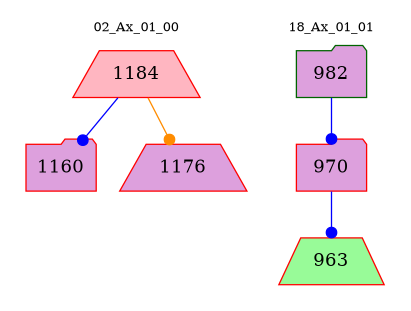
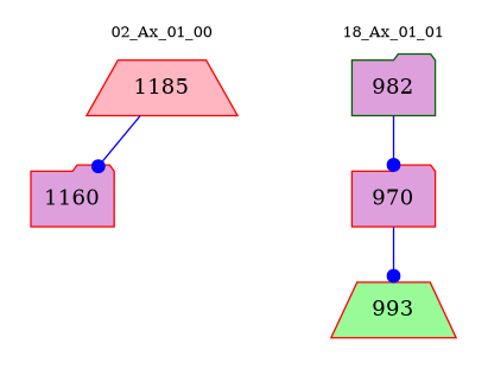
  digraph {
    node [color=red fillcolor=plum shape=trapezium style=filled]
    edge [arrowhead=dot color=blue]
-   n1 [fillcolor=lightpink label=1184]
+   n1 [fillcolor=lightpink label=1185]
    n2 [label=1160 shape=folder]
-   n3 [label=1176]
    n4 [label=970 shape=folder]
-   n5 [fillcolor=palegreen label=963]
+   n5 [fillcolor=palegreen label=993]
    n6 [color=darkgreen label=982 shape=folder]
    subgraph cluster_1 {
      color=white
      fontsize=10
      label="02_Ax_01_00"
      n1
      n2
-     n3
    }
    subgraph cluster_2 {
      color=white
      fontsize=10
      label="18_Ax_01_01"
      n4
      n5
      n6
    }
    n1 -> n2
-   n1 -> n3 [color=darkorange]
    n4 -> n5
    n6 -> n4
  }
